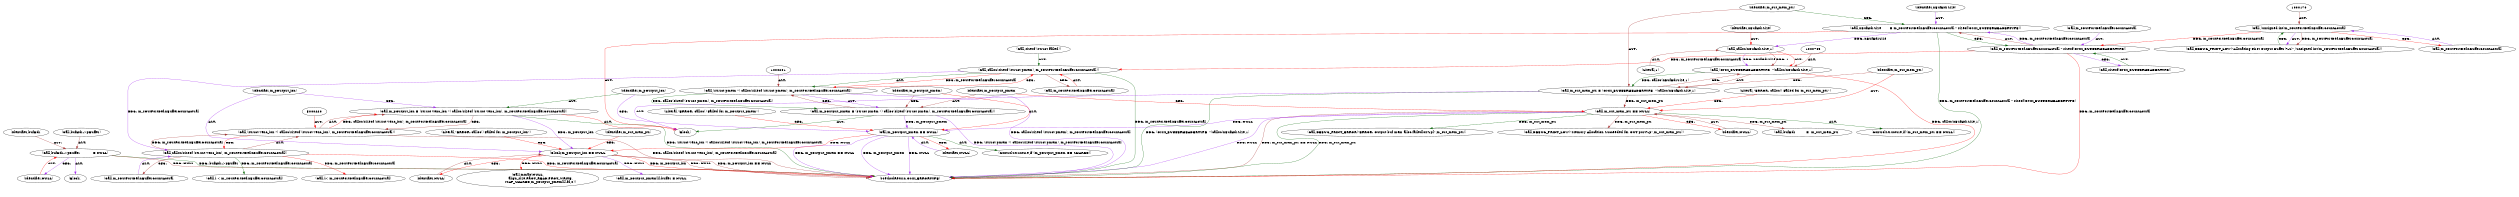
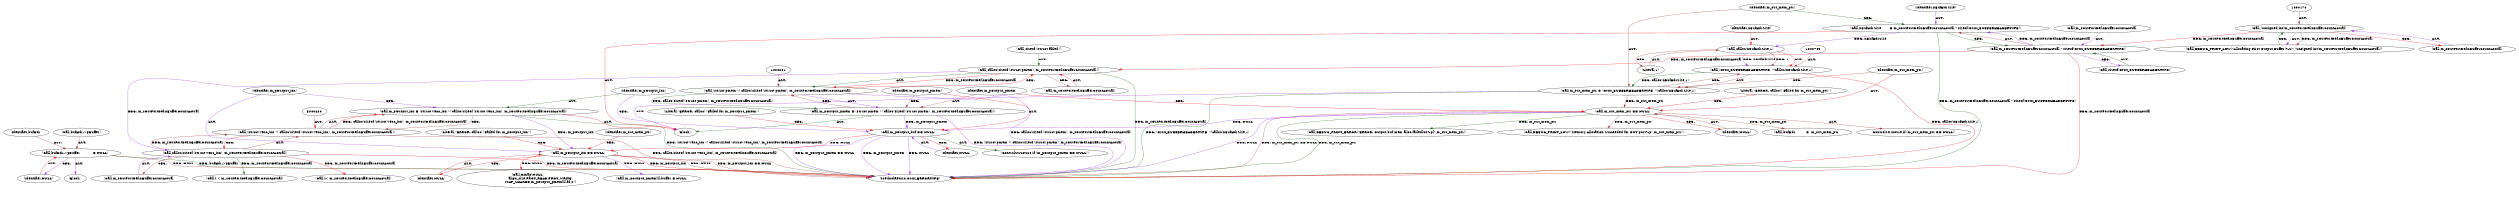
  digraph {
    edge [color=brown]
    n1 [label="(Call,bufHdr->pBuffer            = NULL)"]
    n2 [label="(MethodReturn,OMX_ERRORTYPE)"]
    n3 [label="(Identifier,NULL)"]
    n4 [label="(Block,)"]
-   n5 [label="(Block,m_pOutput_ion == NULL)"]
+   n5 [label="(Call,m_pOutput_ion == NULL)"]
    n6 [label="(Call,mmap(NULL,\n                        align_size,PROT_READ|PROT_WRITE,\n                        MAP_SHARED,m_pOutput_pmem[i].fd,0))"]
    n7 [label="(Call,m_pOutput_pmem[i].buffer = NULL)"]
    n8 [label="(Identifier,NULL)"]
    n9 [label="(Call,m_pOutput_ion = (struct venc_ion *) calloc(sizeof (struct venc_ion), m_sOutPortDef.nBufferCountActual))"]
    n10 [label="(Call,(struct venc_ion *) calloc(sizeof (struct venc_ion), m_sOutPortDef.nBufferCountActual))"]
    n11 [label="(Block,)"]
    n12 [label="(Call,calloc(sizeof (struct venc_ion), m_sOutPortDef.nBufferCountActual))"]
    n13 [label="(Call,m_sOutPortDef.nBufferCountActual)"]
    n14 [label="(Call,i < m_sOutPortDef.nBufferCountActual)"]
    n15 [label="(Call,i< m_sOutPortDef.nBufferCountActual)"]
    n16 [label="(Call,calloc(sizeof (struct pmem), m_sOutPortDef.nBufferCountActual))"]
    n17 [label="(Call,(struct pmem *) calloc(sizeof (struct pmem), m_sOutPortDef.nBufferCountActual))"]
    n18 [label="(Call,m_sOutPortDef.nBufferCountActual)"]
    n19 [label="(Call,m_pOutput_pmem = (struct pmem *) calloc(sizeof (struct pmem), m_sOutPortDef.nBufferCountActual))"]
    n20 [label="(Call,m_sOutPortDef.nBufferCountActual * sizeof(OMX_BUFFERHEADERTYPE))"]
    n21 [label="(Call,nBufHdrSize        = m_sOutPortDef.nBufferCountActual * sizeof(OMX_BUFFERHEADERTYPE))"]
    n22 [label="(Call,sizeof(OMX_BUFFERHEADERTYPE))"]
    n23 [label="(Call,calloc(nBufHdrSize,1))"]
    n24 [label="(Call,(unsigned int)m_sOutPortDef.nBufferCountActual)"]
    n25 [label="(Call,DEBUG_PRINT_LOW(\"Allocating First Output Buffer(%u)\",(unsigned int)m_sOutPortDef.nBufferCountActual))"]
    n26 [label="(Call,m_sOutPortDef.nBufferCountActual)"]
-   n27 [label="(Call,m_pOutput_pmem == NULL)"]
+   n27 [label="(Call,m_pOutput_buf == NULL)"]
    n28 [label="(Identifier,NULL)"]
-   n29 [label="(ControlStructure,if (m_pOutput_pmem == SHARED))"]
+   n29 [label="(ControlStructure,if (m_pOutput_pmem == NULL))"]
    n30 [label="(Call,m_out_mem_ptr == NULL)"]
    n31 [label="(ControlStructure,if (m_out_mem_ptr == NULL))"]
    n32 [label="(Identifier,NULL)"]
    n33 [label="(Call,DEBUG_PRINT_ERROR(\"ERROR: Output buf mem alloc failed[0x%p]\",m_out_mem_ptr))"]
    n34 [label="(Call,DEBUG_PRINT_LOW(\"Memory Allocation Succeeded for OUT port%p\",m_out_mem_ptr))"]
    n35 [label="(Call,bufHdr          =  m_out_mem_ptr)"]
    n36 [label="(Call,m_out_mem_ptr = (OMX_BUFFERHEADERTYPE  *)calloc(nBufHdrSize,1))"]
    n37 [label="(Call,(OMX_BUFFERHEADERTYPE  *)calloc(nBufHdrSize,1))"]
    n38 [label="(Literal,1)"]
    n39 [label="(Identifier,m_out_mem_ptr)"]
    n40 [label="(Identifier,nBufHdrSize)"]
    n41 [label="(Identifier,nBufHdrSize)"]
    n42 [label="(Call,m_sOutPortDef.nBufferCountActual)"]
    n43 [label="(Identifier,m_pOutput_pmem)"]
    n44 [label="(Literal,\"ERROR: calloc() Failed for m_pOutput_pmem\")"]
    n45 [label="(Call,sizeof (struct failed))"]
    n46 [label="(Identifier,bufHdr)"]
    n47 [label="(Identifier,m_pOutput_ion)"]
    n48 [label="(Call,bufHdr->pBuffer)"]
    n49 [label="(Identifier,m_pOutput_pmem)"]
    n50 [label="(Literal,\"ERROR: calloc() Failed for m_out_mem_ptr\")"]
    n51 [label="(Literal,\"ERROR: calloc() Failed for m_pOutput_ion\")"]
    n52 [label="(Identifier,m_pOutput_ion)"]
    n53 [label="(Identifier,m_out_mem_ptr)"]
    n54 [label="(Identifier,m_out_mem_ptr)"]
    n55 [label=5000220]
    1000170
    1000201
    n58 [label=1000785]
    n1 -> n2 [color=darkgreen label="DDG: bufHdr->pBuffer"]
    n1 -> n2 [label="DDG: NULL"]
    n1 -> n3 [color=purple label="CFG: "]
    n1 -> n4 [color=purple label="AST: "]
    n3 -> n1 [color=red label="AST: "]
    n5 -> n2 [label="DDG: m_pOutput_ion == NULL"]
    n5 -> n2 [color=red label="DDG: m_pOutput_ion"]
    n5 -> n2 [label="DDG: NULL"]
    n5 -> n6 [color=red label="DDG: NULL"]
    n5 -> n7 [color=purple label="DDG: NULL"]
    n5 -> n8 [color=red label="CFG: "]
    n8 -> n5 [label="AST: "]
    n9 -> n2 [color=darkgreen label="DDG: (struct venc_ion *) calloc(sizeof (struct venc_ion), m_sOutPortDef.nBufferCountActual)"]
    n9 -> n5 [color=purple label="DDG: m_pOutput_ion"]
    n9 -> n10 [label="CFG: "]
    n9 -> n11 [color=red label="AST: "]
    n10 -> n2 [label="DDG: calloc(sizeof (struct venc_ion), m_sOutPortDef.nBufferCountActual)"]
    n10 -> n9 [label="AST: "]
    n10 -> n9 [color=red label="DDG: calloc(sizeof (struct venc_ion), m_sOutPortDef.nBufferCountActual)"]
    n10 -> n12 [color=red label="CFG: "]
    n12 -> n2 [color=red label="DDG: m_sOutPortDef.nBufferCountActual"]
    n12 -> n10 [label="AST: "]
    n12 -> n10 [label="DDG: m_sOutPortDef.nBufferCountActual"]
    n12 -> n13 [label="CFG: "]
    n12 -> n14 [color=darkgreen label="DDG: m_sOutPortDef.nBufferCountActual"]
    n12 -> n15 [color=red label="DDG: m_sOutPortDef.nBufferCountActual"]
    n13 -> n12 [color=purple label="AST: "]
    n16 -> n2 [color=darkgreen label="DDG: m_sOutPortDef.nBufferCountActual"]
    n16 -> n12 [color=purple label="DDG: m_sOutPortDef.nBufferCountActual"]
    n16 -> n17 [color=darkgreen label="AST: "]
    n16 -> n17 [color=red label="DDG: m_sOutPortDef.nBufferCountActual"]
    n16 -> n18 [label="CFG: "]
    n17 -> n2 [color=purple label="DDG: calloc(sizeof (struct pmem), m_sOutPortDef.nBufferCountActual)"]
    n17 -> n16 [color=red label="CFG: "]
    n17 -> n19 [color=purple label="AST: "]
    n17 -> n19 [color=darkgreen label="DDG: calloc(sizeof (struct pmem), m_sOutPortDef.nBufferCountActual)"]
    n18 -> n16 [color=red label="AST: "]
    n19 -> n2 [color=purple label="DDG: (struct pmem *) calloc(sizeof (struct pmem), m_sOutPortDef.nBufferCountActual)"]
    n19 -> n11 [color=darkgreen label="AST: "]
    n19 -> n17 [label="CFG: "]
    n19 -> n27 [color=purple label="DDG: m_pOutput_pmem"]
    n20 -> n2 [color=red label="DDG: m_sOutPortDef.nBufferCountActual"]
    n20 -> n16 [color=red label="DDG: m_sOutPortDef.nBufferCountActual"]
    n20 -> n21 [label="AST: "]
    n20 -> n21 [color=purple label="DDG: m_sOutPortDef.nBufferCountActual"]
    n20 -> n22 [color=purple label="CFG: "]
    n21 -> n2 [color=darkgreen label="DDG: m_sOutPortDef.nBufferCountActual * sizeof(OMX_BUFFERHEADERTYPE)"]
    n21 -> n11 [color=red label="AST: "]
    n21 -> n20 [color=darkgreen label="CFG: "]
    n21 -> n23 [color=purple label="DDG: nBufHdrSize"]
    n22 -> n20 [color=darkgreen label="AST: "]
    n23 -> n37 [color=red label="AST: "]
    n23 -> n37 [color=purple label="DDG: nBufHdrSize"]
    n23 -> n37 [label="DDG: 1"]
+   n23 -> n38 [label="CFG: "]
    n24 -> n20 [color=red label="DDG: m_sOutPortDef.nBufferCountActual"]
    n24 -> n25 [color=purple label="AST: "]
    n24 -> n25 [label="DDG: m_sOutPortDef.nBufferCountActual"]
    n24 -> n26 [color=red label="CFG: "]
    n25 -> n24 [color=darkgreen label="CFG: "]
    n26 -> n24 [color=purple label="AST: "]
    n27 -> n2 [color=purple label="DDG: m_pOutput_pmem == NULL"]
    n27 -> n2 [color=purple label="DDG: m_pOutput_pmem"]
    n27 -> n2 [color=purple label="DDG: NULL"]
    n27 -> n5 [color=red label="DDG: NULL"]
    n27 -> n28 [color=red label="CFG: "]
    n27 -> n29 [color=darkgreen label="AST: "]
    n28 -> n27 [color=purple label="AST: "]
    n30 -> n2 [label="DDG: m_out_mem_ptr == NULL"]
    n30 -> n2 [color=darkgreen label="DDG: m_out_mem_ptr"]
    n30 -> n2 [color=purple label="DDG: NULL"]
    n30 -> n27 [color=purple label="DDG: NULL"]
-   n30 -> n31 [color=darkgreen label="AST: "]
+   n30 -> n31 [label="AST: "]
    n30 -> n32 [color=red label="CFG: "]
    n30 -> n33 [color=darkgreen label="DDG: m_out_mem_ptr"]
    n30 -> n34 [label="DDG: m_out_mem_ptr"]
    n30 -> n35 [label="DDG: m_out_mem_ptr"]
    n32 -> n30 [label="AST: "]
    n36 -> n2 [color=darkgreen label="DDG: (OMX_BUFFERHEADERTYPE  *)calloc(nBufHdrSize,1)"]
    n36 -> n11 [color=purple label="AST: "]
    n36 -> n30 [label="DDG: m_out_mem_ptr"]
    n36 -> n37 [label="CFG: "]
    n37 -> n2 [color=red label="DDG: calloc(nBufHdrSize,1)"]
    n37 -> n36 [label="AST: "]
    n37 -> n36 [color=darkgreen label="DDG: calloc(nBufHdrSize,1)"]
    n38 -> n23 [label="AST: "]
    n39 -> n30 [color=red label="AST: "]
    n39 -> n36 [label="CFG: "]
    n40 -> n23 [color=red label="AST: "]
    n41 -> n21 [color=purple label="AST: "]
    n42 -> n20 [color=purple label="AST: "]
    n43 -> n19 [label="AST: "]
    n43 -> n30 [color=red label="CFG: "]
    n44 -> n27 [color=red label="CFG: "]
    n45 -> n16 [color=darkgreen label="AST: "]
    n46 -> n1 [label="AST: "]
    n47 -> n5 [color=purple label="AST: "]
    n47 -> n9 [color=purple label="CFG: "]
    n48 -> n1 [label="AST: "]
    n49 -> n19 [label="CFG: "]
    n49 -> n27 [color=red label="AST: "]
    n50 -> n30 [color=red label="CFG: "]
    n51 -> n5 [color=red label="CFG: "]
    n52 -> n9 [color=darkgreen label="AST: "]
    n52 -> n27 [color=purple label="CFG: "]
    n53 -> n21 [color=darkgreen label="CFG: "]
    n53 -> n36 [label="AST: "]
    n54 -> n5 [color=red label="CFG: "]
    n55 -> n10 [color=red label="AST: "]
    1000170 -> n24 [label="AST: "]
    1000201 -> n17 [label="AST: "]
    n58 -> n37 [label="AST: "]
  }
